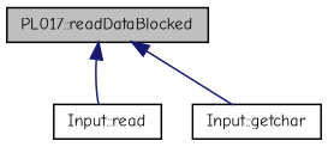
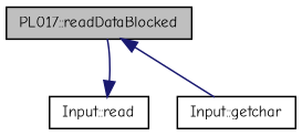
  digraph {
    fontname="Comic Neue"
    rankdir=TB
    node [color=black fillcolor=white fontname="Comic Neue" fontsize=10 shape=record style=filled]
    edge [color=midnightblue dir=back fontname="Comic Neue" fontsize=10 labelfontname=Helvetica labelfontsize=10 style=solid]
    n1 [fillcolor=grey75 fontcolor=black height=0.2 label="PL017::readDataBlocked" width=0.4]
    n2 [height=0.2 label="Input::read" width=0.4]
    n3 [height=0.2 label="Input::getchar" width=0.4]
-   n1 -> n2
+   n2 -> n1
    n1 -> n3
  }
